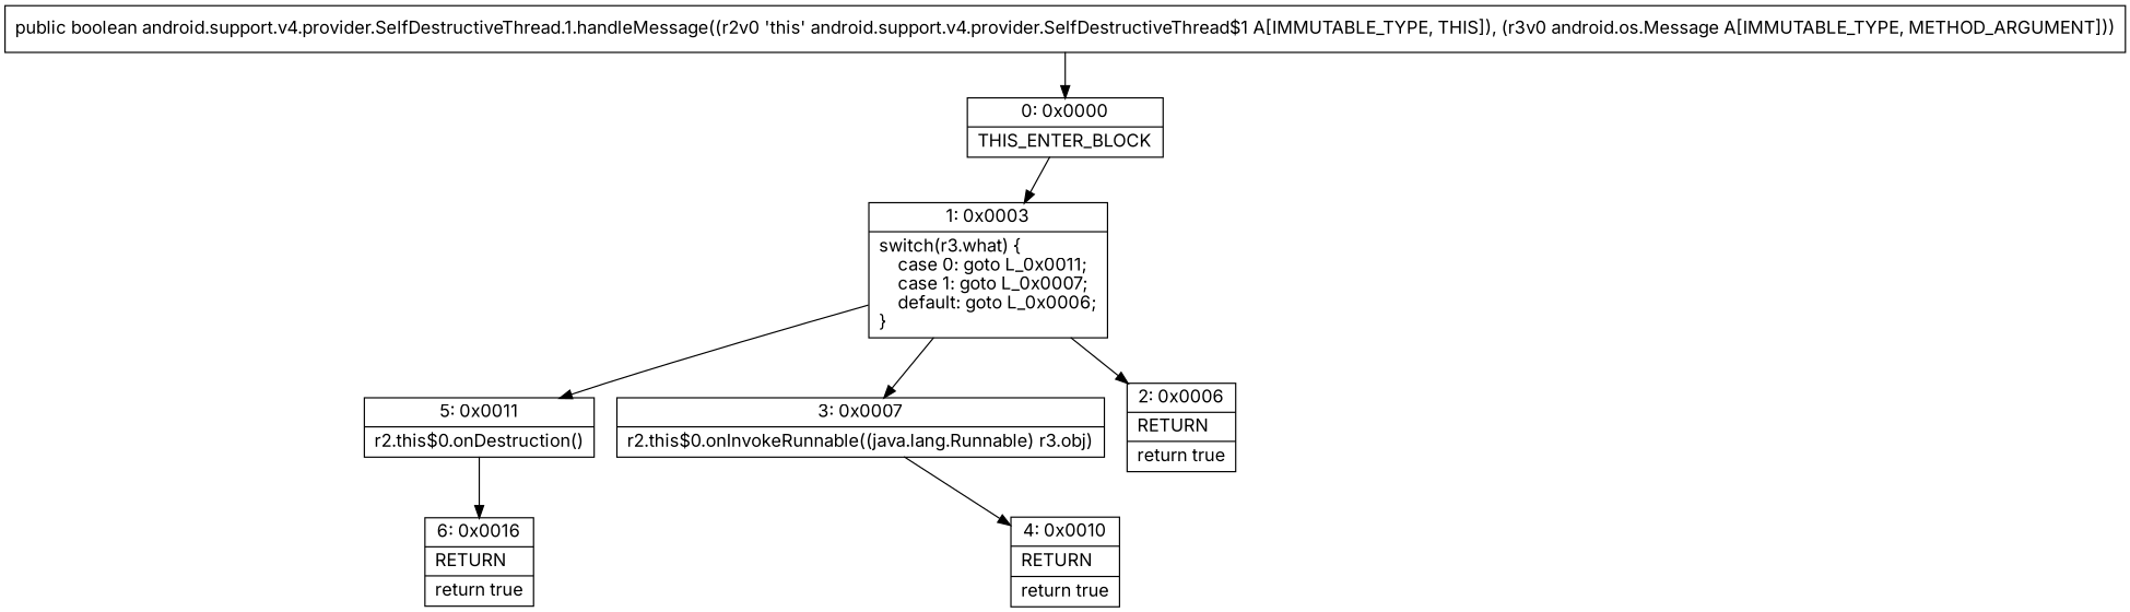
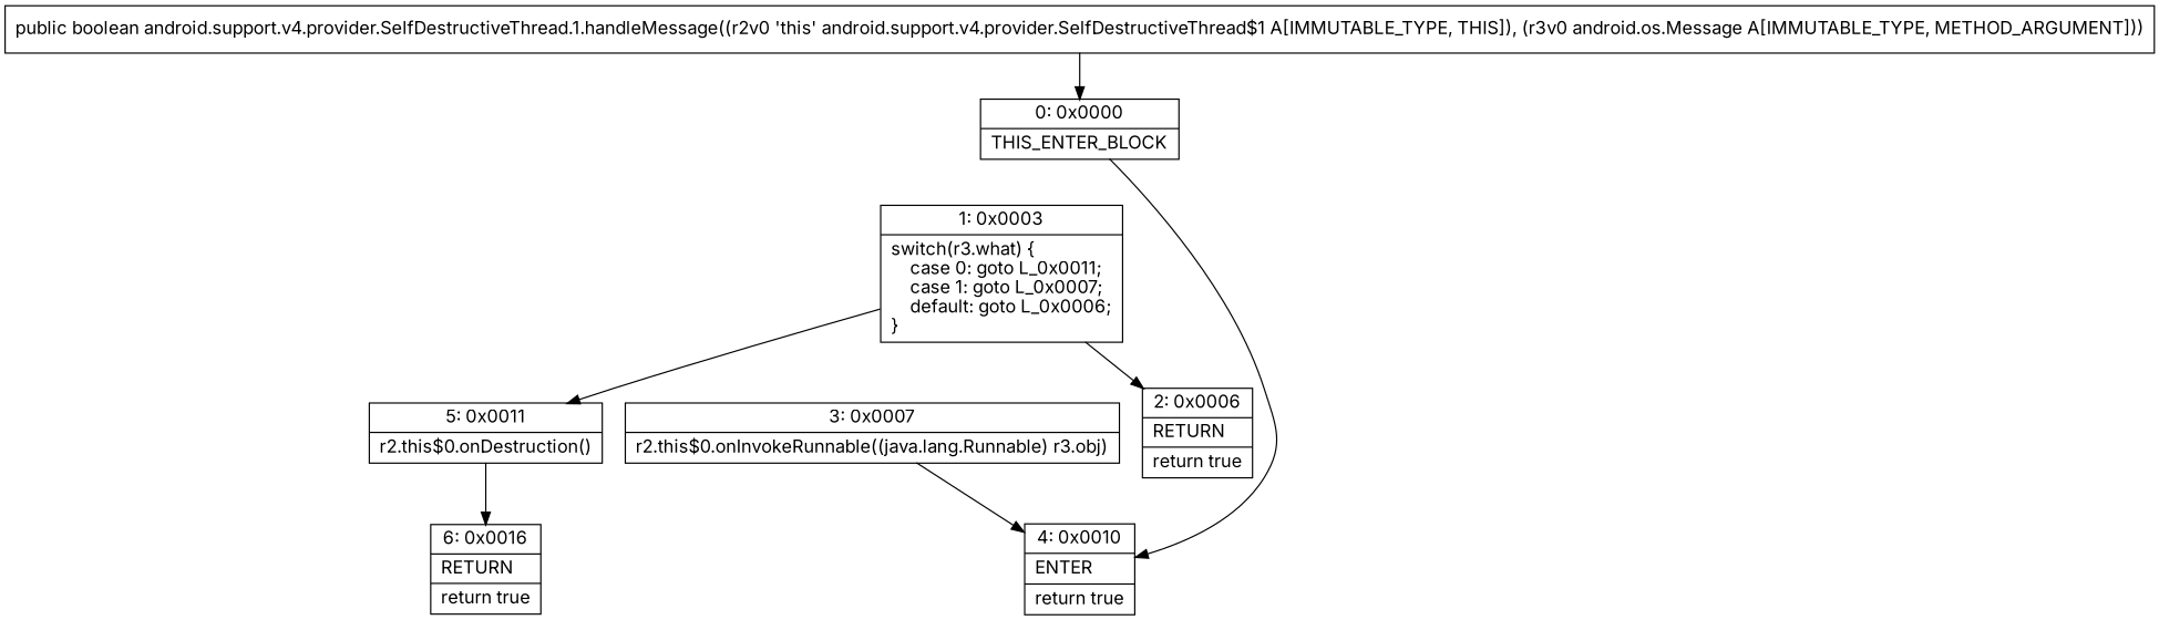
  digraph {
    fontname=Inter
    node [fontname=Inter shape=record]
    edge [fontname=Inter]
    n1 [label="{0\:\ 0x0000|THIS_ENTER_BLOCK\l}"]
    n2 [label="{1\:\ 0x0003|switch(r3.what) \{\l    case 0: goto L_0x0011;\l    case 1: goto L_0x0007;\l    default: goto L_0x0006;\l\}\l}"]
    n3 [label="{2\:\ 0x0006|RETURN\l|return true\l}"]
    n4 [label="{3\:\ 0x0007|r2.this$0.onInvokeRunnable((java.lang.Runnable) r3.obj)\l}"]
    n5 [label="{5\:\ 0x0011|r2.this$0.onDestruction()\l}"]
-   n6 [label="{4\:\ 0x0010|RETURN\l|return true\l}"]
+   n6 [label="{4\:\ 0x0010|ENTER\l|return true\l}"]
    n7 [label="{6\:\ 0x0016|RETURN\l|return true\l}"]
    n8 [label="{public boolean android.support.v4.provider.SelfDestructiveThread.1.handleMessage((r2v0 'this' android.support.v4.provider.SelfDestructiveThread$1 A[IMMUTABLE_TYPE, THIS]), (r3v0 android.os.Message A[IMMUTABLE_TYPE, METHOD_ARGUMENT])) }"]
-   n1 -> n2
+   n1 -> n6
    n2 -> n3
-   n2 -> n4
    n2 -> n5
    n4 -> n6
    n5 -> n7
    n8 -> n1
  }
